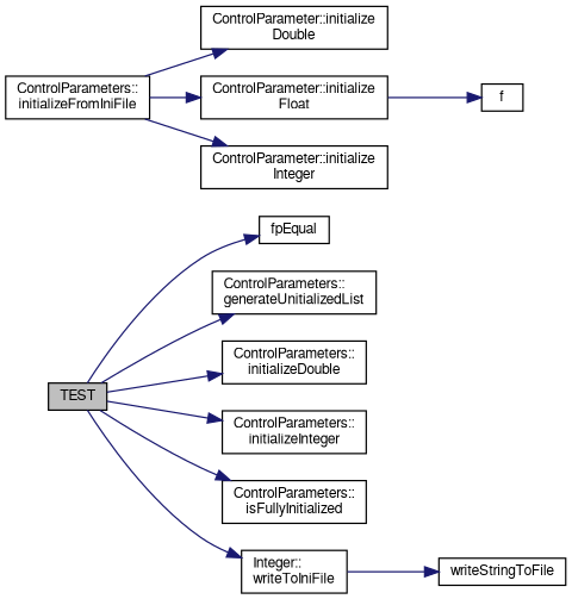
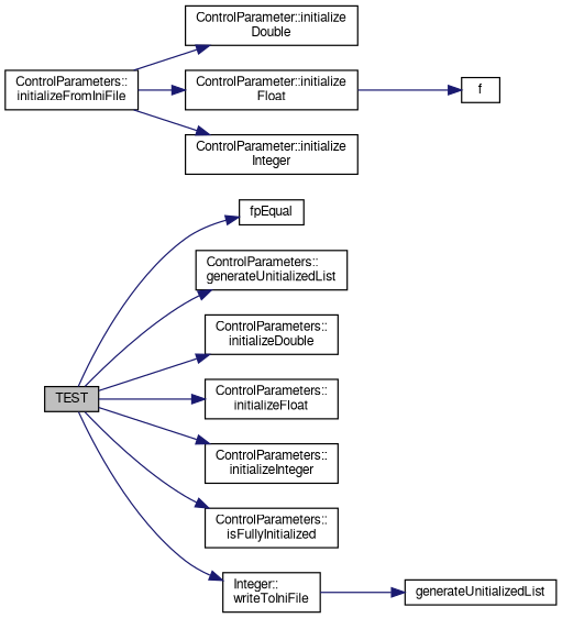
  digraph {
    rankdir=LR
    node [color=black fillcolor=white fontname=FreeSans fontsize=10 shape=record style=filled]
    edge [color=midnightblue fontname=FreeSans fontsize=10 labelfontname=FreeSans labelfontsize=10 style=solid]
    n1 [fillcolor=grey75 fontcolor=black height=0.2 label=TEST width=0.4]
    n2 [height=0.2 label=fpEqual width=0.4]
    n3 [height=0.2 label="ControlParameters::\lgenerateUnitializedList" width=0.4]
    n4 [height=0.2 label="ControlParameters::\linitializeDouble" width=0.4]
+   n5 [height=0.2 label="ControlParameters::\linitializeFloat" width=0.4]
    n6 [height=0.2 label="ControlParameters::\linitializeInteger" width=0.4]
    n7 [height=0.2 label="ControlParameters::\lisFullyInitialized" width=0.4]
    n8 [height=0.2 label="Integer::\lwriteToIniFile" width=0.4]
    n9 [height=0.2 label=f width=0.4]
    n10 [height=0.2 label="ControlParameters::\linitializeFromIniFile" width=0.4]
    n11 [height=0.2 label="ControlParameter::initialize\lDouble" width=0.4]
    n12 [height=0.2 label="ControlParameter::initialize\lFloat" width=0.4]
    n13 [height=0.2 label="ControlParameter::initialize\lInteger" width=0.4]
-   n14 [height=0.2 label=writeStringToFile width=0.4]
+   n14 [height=0.2 label=generateUnitializedList width=0.4]
    n1 -> n2
    n1 -> n3
    n1 -> n4
+   n1 -> n5
    n1 -> n6
    n1 -> n7
    n1 -> n8
    n8 -> n14
    n10 -> n11
    n10 -> n12
    n10 -> n13
    n12 -> n9
  }
